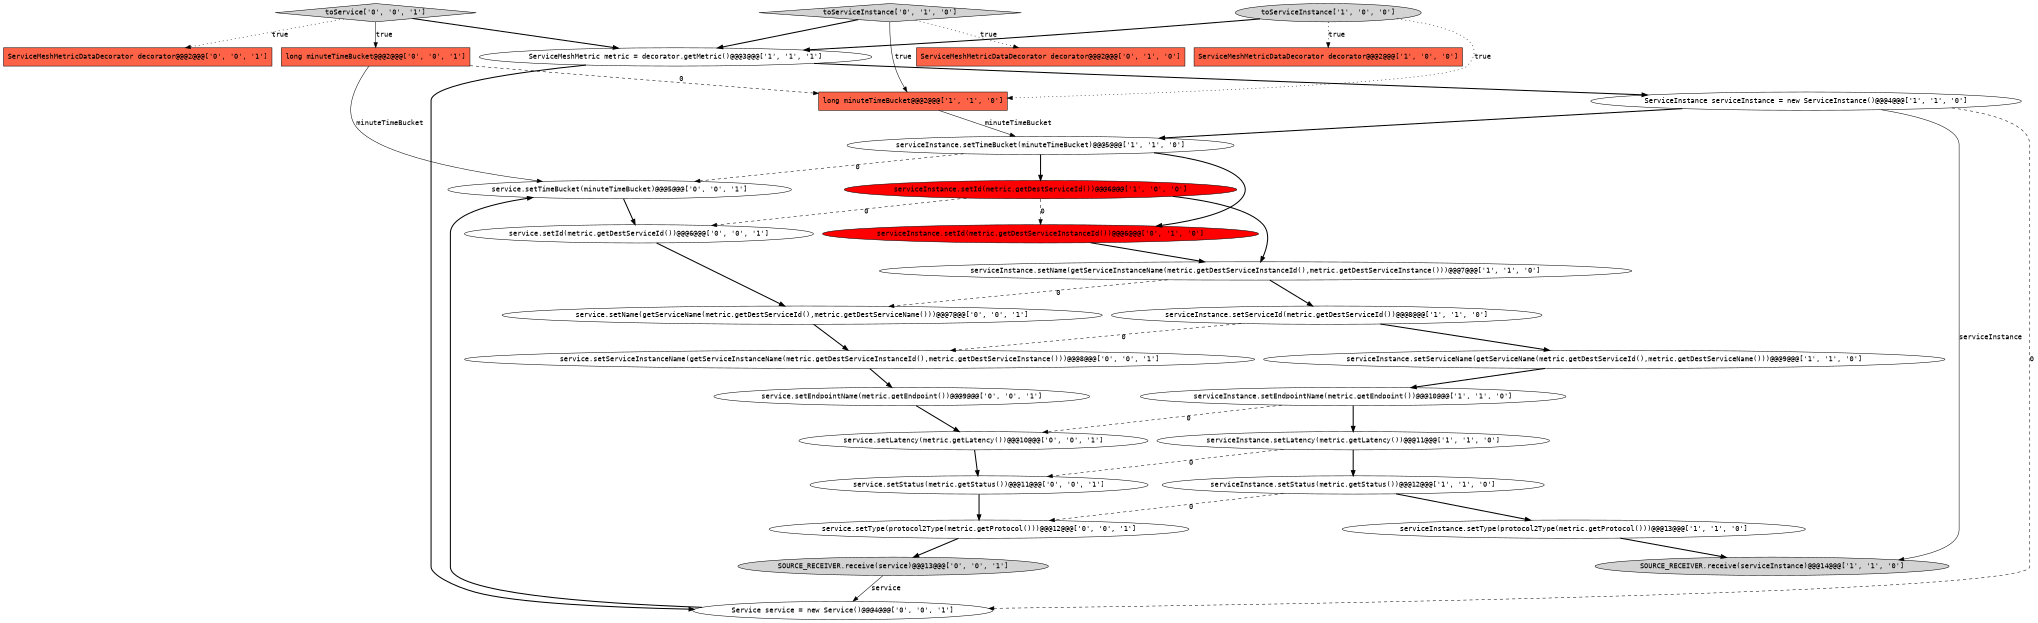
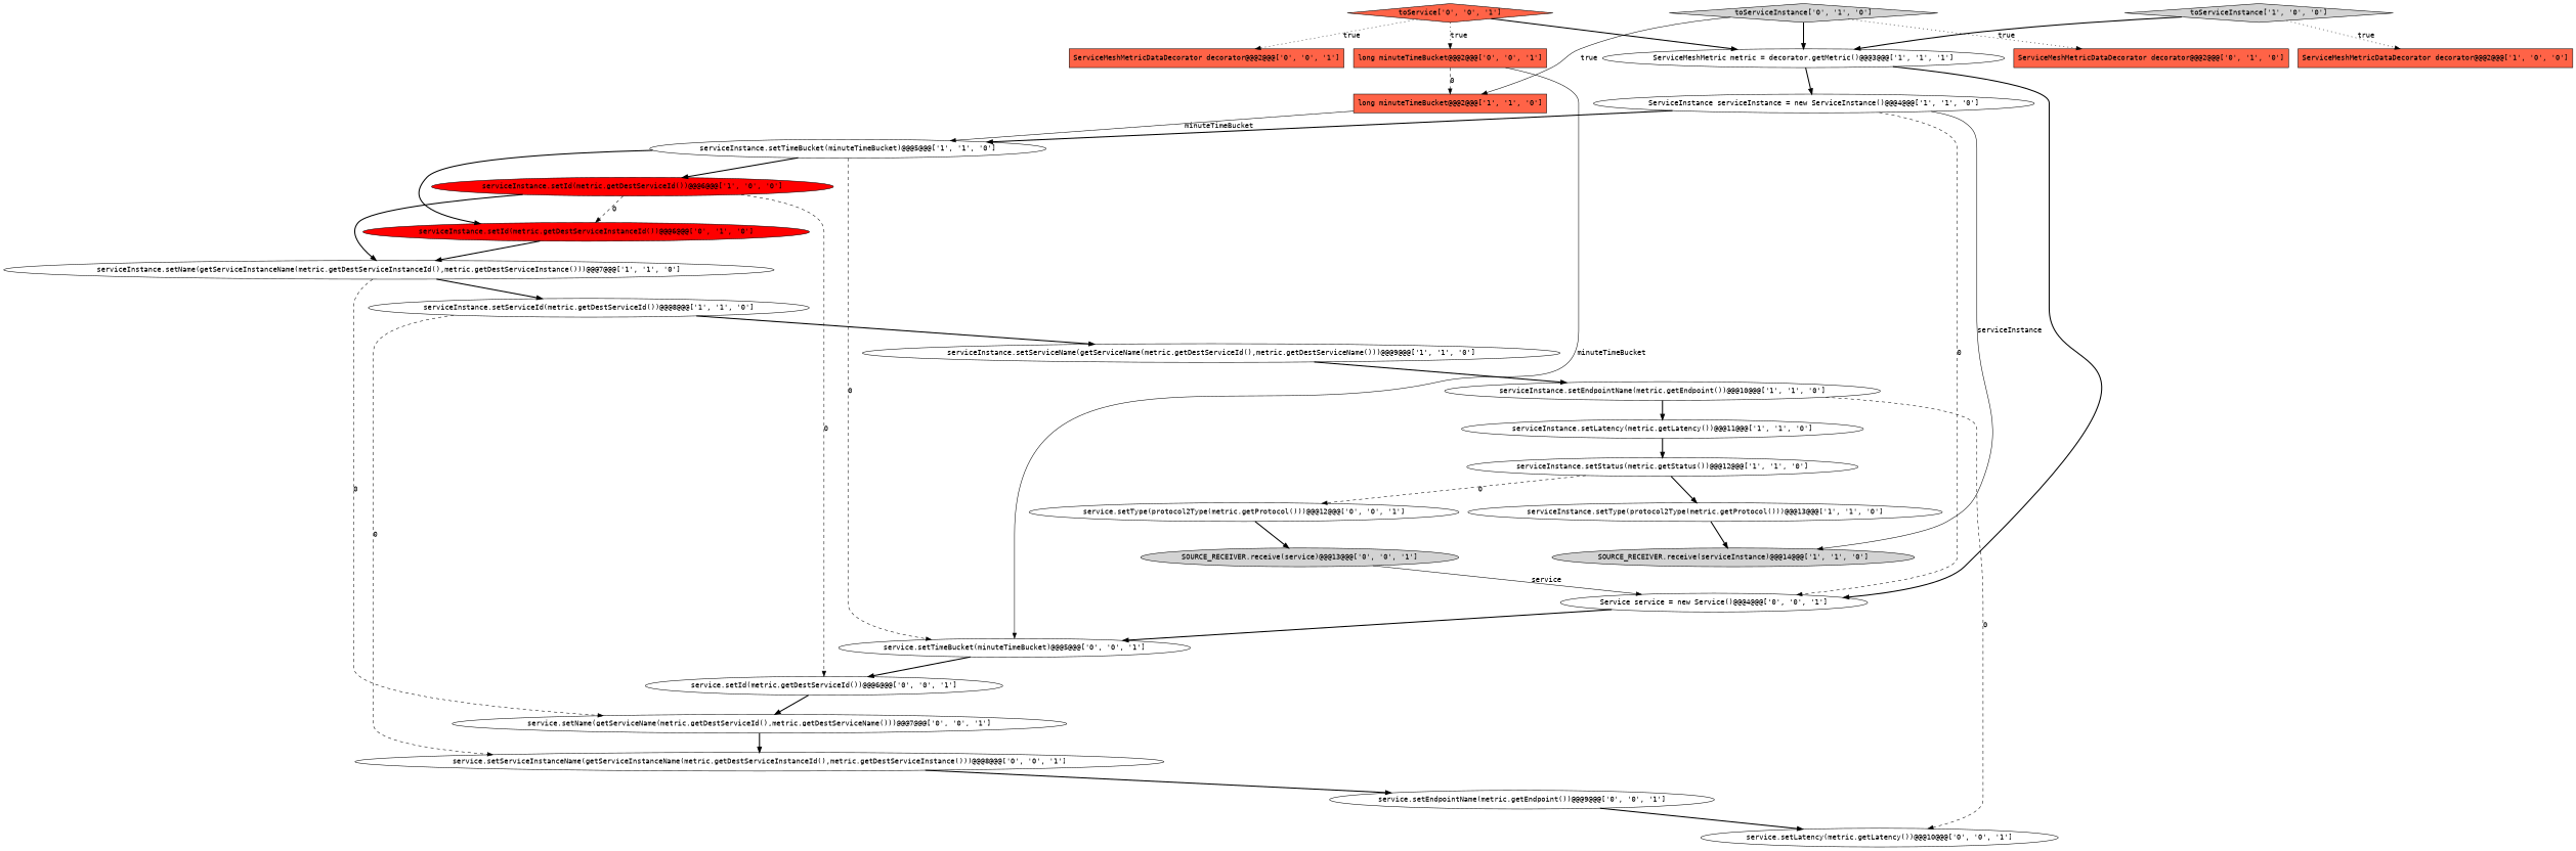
  digraph {
    fontname="DejaVu Sans Mono"
    node [fillcolor=white fontname="DejaVu Sans Mono" shape=ellipse style=filled]
    edge [fontname="DejaVu Sans Mono" style=bold]
    n1 [fillcolor=tomato label="long minuteTimeBucket@@@2@@@['1', '1', '0']" shape=box]
    n2 [label="serviceInstance.setTimeBucket(minuteTimeBucket)@@@5@@@['1', '1', '0']"]
    n3 [fillcolor=tomato label="long minuteTimeBucket@@@2@@@['0', '0', '1']" shape=box]
    n4 [label="service.setTimeBucket(minuteTimeBucket)@@@5@@@['0', '0', '1']"]
    n5 [fillcolor=red label="serviceInstance.setId(metric.getDestServiceInstanceId())@@@6@@@['0', '1', '0']"]
    n6 [fillcolor=red label="serviceInstance.setId(metric.getDestServiceId())@@@6@@@['1', '0', '0']"]
    n7 [label="service.setType(protocol2Type(metric.getProtocol()))@@@12@@@['0', '0', '1']"]
    n8 [fillcolor=lightgray label="SOURCE_RECEIVER.receive(service)@@@13@@@['0', '0', '1']"]
    n9 [label="Service service = new Service()@@@4@@@['0', '0', '1']"]
    n10 [label="service.setName(getServiceName(metric.getDestServiceId(),metric.getDestServiceName()))@@@7@@@['0', '0', '1']"]
    n11 [label="service.setServiceInstanceName(getServiceInstanceName(metric.getDestServiceInstanceId(),metric.getDestServiceInstance()))@@@8@@@['0', '0', '1']"]
    n12 [label="service.setEndpointName(metric.getEndpoint())@@@9@@@['0', '0', '1']"]
    n13 [label="service.setLatency(metric.getLatency())@@@10@@@['0', '0', '1']"]
-   n14 [label="service.setStatus(metric.getStatus())@@@11@@@['0', '0', '1']"]
    n15 [label="serviceInstance.setName(getServiceInstanceName(metric.getDestServiceInstanceId(),metric.getDestServiceInstance()))@@@7@@@['1', '1', '0']"]
    n16 [label="serviceInstance.setServiceId(metric.getDestServiceId())@@@8@@@['1', '1', '0']"]
    n17 [label="serviceInstance.setServiceName(getServiceName(metric.getDestServiceId(),metric.getDestServiceName()))@@@9@@@['1', '1', '0']"]
-   n18 [fillcolor=lightgray label="toService['0', '0', '1']" shape=diamond]
+   n18 [fillcolor=tomato label="toService['0', '0', '1']" shape=diamond]
    n19 [label="ServiceMeshMetric metric = decorator.getMetric()@@@3@@@['1', '1', '1']"]
    n20 [fillcolor=tomato label="ServiceMeshMetricDataDecorator decorator@@@2@@@['0', '0', '1']" shape=box]
    n21 [label="ServiceInstance serviceInstance = new ServiceInstance()@@@4@@@['1', '1', '0']"]
    n22 [fillcolor=tomato label="ServiceMeshMetricDataDecorator decorator@@@2@@@['0', '1', '0']" shape=box]
    n23 [fillcolor=lightgray label="SOURCE_RECEIVER.receive(serviceInstance)@@@14@@@['1', '1', '0']"]
    n24 [fillcolor=tomato label="ServiceMeshMetricDataDecorator decorator@@@2@@@['1', '0', '0']" shape=box]
    n25 [label="serviceInstance.setType(protocol2Type(metric.getProtocol()))@@@13@@@['1', '1', '0']"]
    n26 [label="service.setId(metric.getDestServiceId())@@@6@@@['0', '0', '1']"]
    n27 [label="serviceInstance.setEndpointName(metric.getEndpoint())@@@10@@@['1', '1', '0']"]
-   n28 [fillcolor=lightgray label="toServiceInstance['1', '0', '0']"]
+   n28 [fillcolor=lightgray label="toServiceInstance['1', '0', '0']" shape=diamond]
    n29 [label="serviceInstance.setLatency(metric.getLatency())@@@11@@@['1', '1', '0']"]
    n30 [label="serviceInstance.setStatus(metric.getStatus())@@@12@@@['1', '1', '0']"]
    n31 [fillcolor=lightgray label="toServiceInstance['0', '1', '0']" shape=diamond]
    n1 -> n2 [label=minuteTimeBucket style=solid]
    n2 -> n4 [label=0 style=dashed]
    n2 -> n5
    n2 -> n6
    n3 -> n1 [label=0 style=dashed]
    n3 -> n4 [label=minuteTimeBucket style=solid]
    n4 -> n26
    n5 -> n15
    n6 -> n5 [label=0 style=dashed]
    n6 -> n15
    n6 -> n26 [label=0 style=dashed]
    n7 -> n8
    n8 -> n9 [label=service style=solid]
    n9 -> n4
    n10 -> n11
    n11 -> n12
    n12 -> n13
-   n13 -> n14
-   n14 -> n7
    n15 -> n10 [label=0 style=dashed]
    n15 -> n16
    n16 -> n11 [label=0 style=dashed]
    n16 -> n17
    n17 -> n27
-   n18 -> n3 [label=true style=solid]
+   n18 -> n3 [label=true style=dotted]
    n18 -> n19
    n18 -> n20 [label=true style=dotted]
    n19 -> n9
    n19 -> n21
    n21 -> n2
    n21 -> n9 [label=0 style=dashed]
    n21 -> n23 [label=serviceInstance style=solid]
    n25 -> n23
    n26 -> n10
    n27 -> n13 [label=0 style=dashed]
    n27 -> n29
-   n28 -> n1 [label=true style=dotted]
    n28 -> n19
    n28 -> n24 [label=true style=dotted]
-   n29 -> n14 [label=0 style=dashed]
    n29 -> n30
    n30 -> n7 [label=0 style=dashed]
    n30 -> n25
    n31 -> n1 [label=true style=solid]
    n31 -> n19
    n31 -> n22 [label=true style=dotted]
  }
